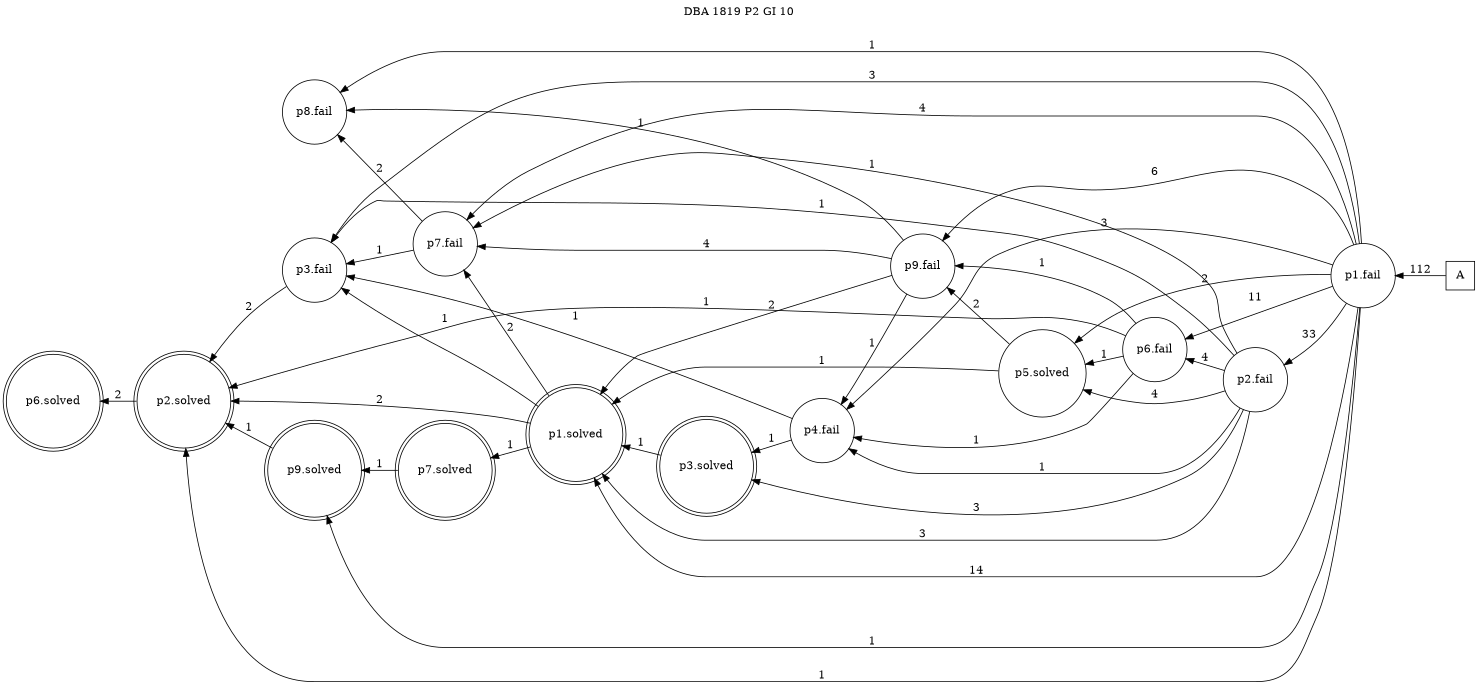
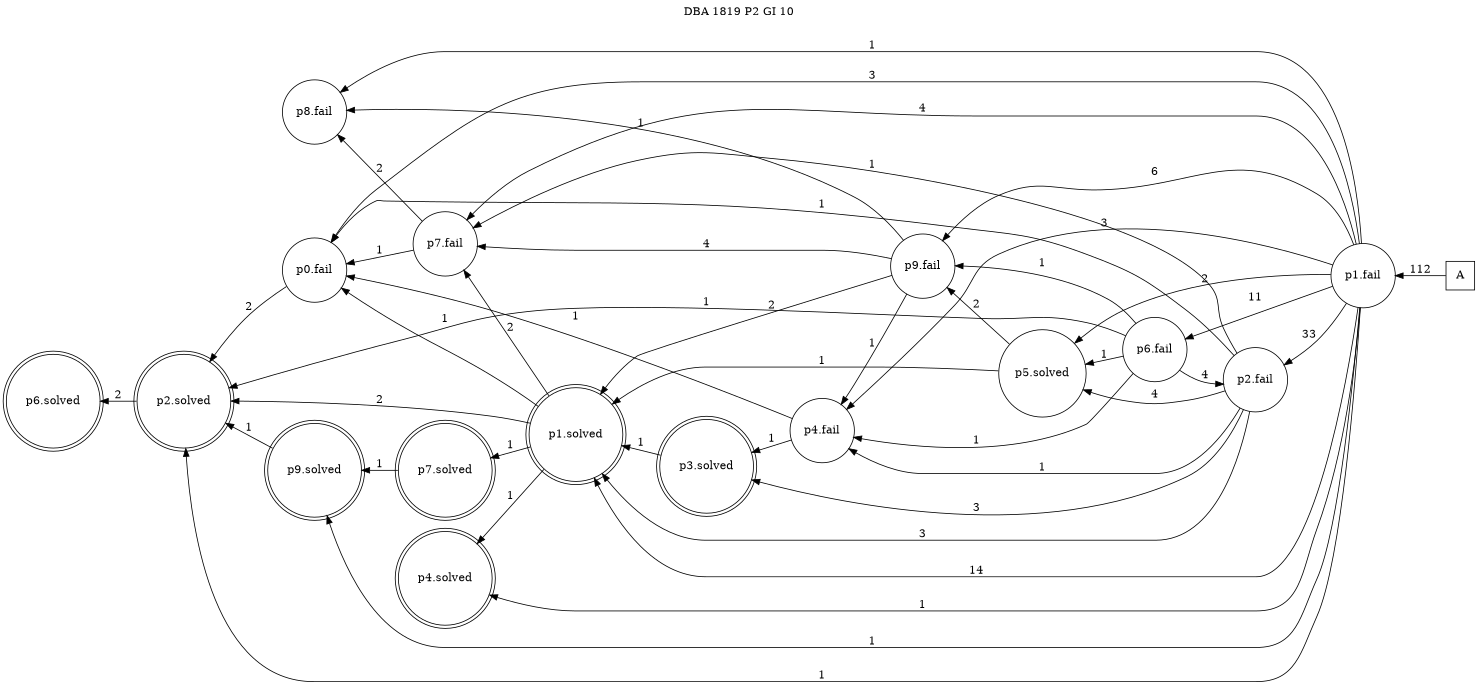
  digraph {
    label=" DBA 1819 P2 GI 10 "
    labelloc=tl
    rankdir=RL
    node [shape=circle]
    n1 [label=A shape=square]
    n2 [label="p1.fail"]
    n3 [label="p2.fail"]
    n4 [label="p6.fail"]
    n5 [label="p5.solved"]
    n6 [label="p9.fail"]
    n7 [label="p7.fail"]
    n8 [label="p8.fail"]
-   n9 [label="p3.fail"]
+   n9 [label="p0.fail"]
    n10 [label="p4.fail"]
    n11 [label="p1.solved" shape=doublecircle]
    n12 [label="p2.solved" shape=doublecircle]
+   n13 [label="p4.solved" shape=doublecircle]
    n14 [label="p9.solved" shape=doublecircle]
    n15 [label="p3.solved" shape=doublecircle]
    n16 [label="p7.solved" shape=doublecircle]
    n17 [label="p6.solved" shape=doublecircle]
    n1 -> n2 [label=112]
    n2 -> n3 [label=33]
    n2 -> n4 [label=11]
    n2 -> n5 [label=2]
    n2 -> n6 [label=6]
    n2 -> n7 [label=4]
    n2 -> n8 [label=1]
    n2 -> n9 [label=3]
    n2 -> n10 [label=3]
    n2 -> n11 [label=14]
    n2 -> n12 [label=1]
+   n2 -> n13 [label=1]
    n2 -> n14 [label=1]
-   n3 -> n4 [label=4]
+   n4 -> n3 [label=4]
    n3 -> n5 [label=4]
    n3 -> n7 [label=1]
    n3 -> n9 [label=1]
    n3 -> n10 [label=1]
    n3 -> n11 [label=3]
    n3 -> n15 [label=3]
    n4 -> n5 [label=1]
    n4 -> n6 [label=1]
    n4 -> n10 [label=1]
    n4 -> n12 [label=1]
    n5 -> n6 [label=2]
    n5 -> n11 [label=1]
    n6 -> n7 [label=4]
    n6 -> n8 [label=1]
    n6 -> n10 [label=1]
    n6 -> n11 [label=2]
    n7 -> n8 [label=2]
    n7 -> n9 [label=1]
    n9 -> n12 [label=2]
    n10 -> n9 [label=1]
    n10 -> n15 [label=1]
    n11 -> n7 [label=2]
    n11 -> n9 [label=1]
    n11 -> n12 [label=2]
+   n11 -> n13 [label=1]
    n11 -> n16 [label=1]
    n12 -> n17 [label=2]
    n14 -> n12 [label=1]
    n15 -> n11 [label=1]
    n16 -> n14 [label=1]
  }
